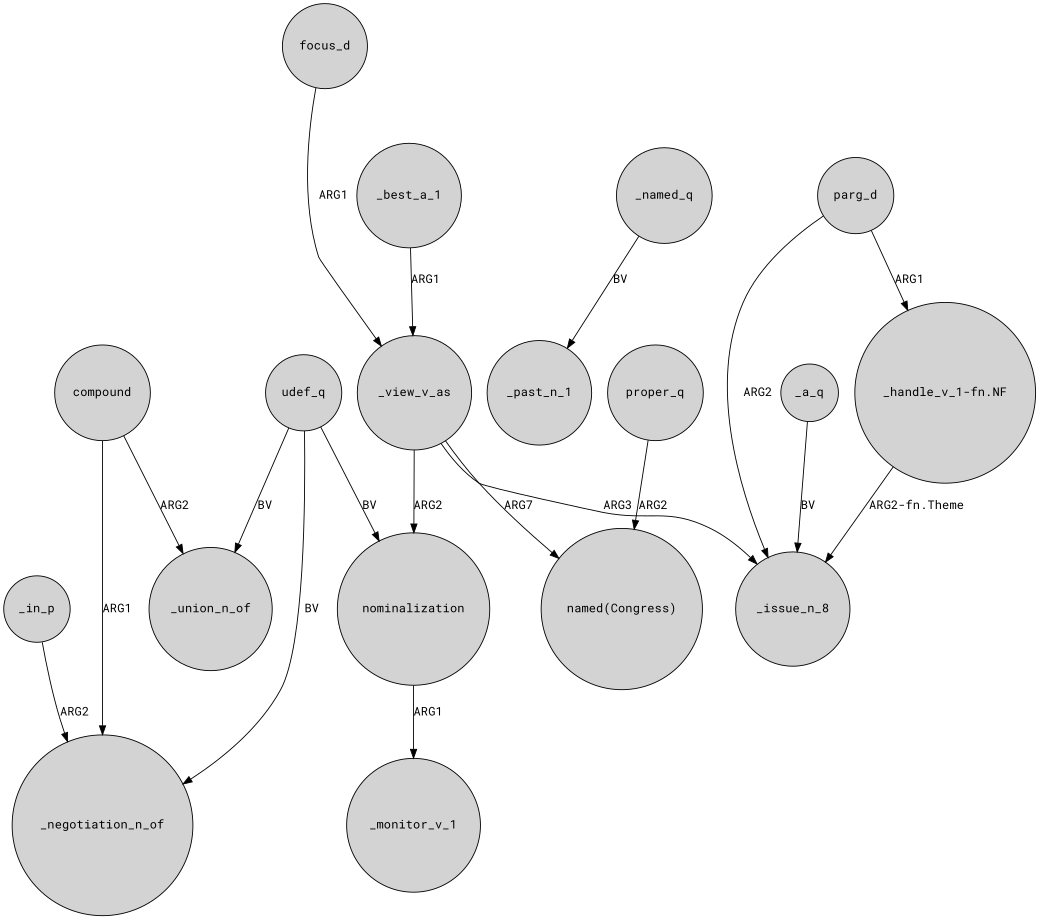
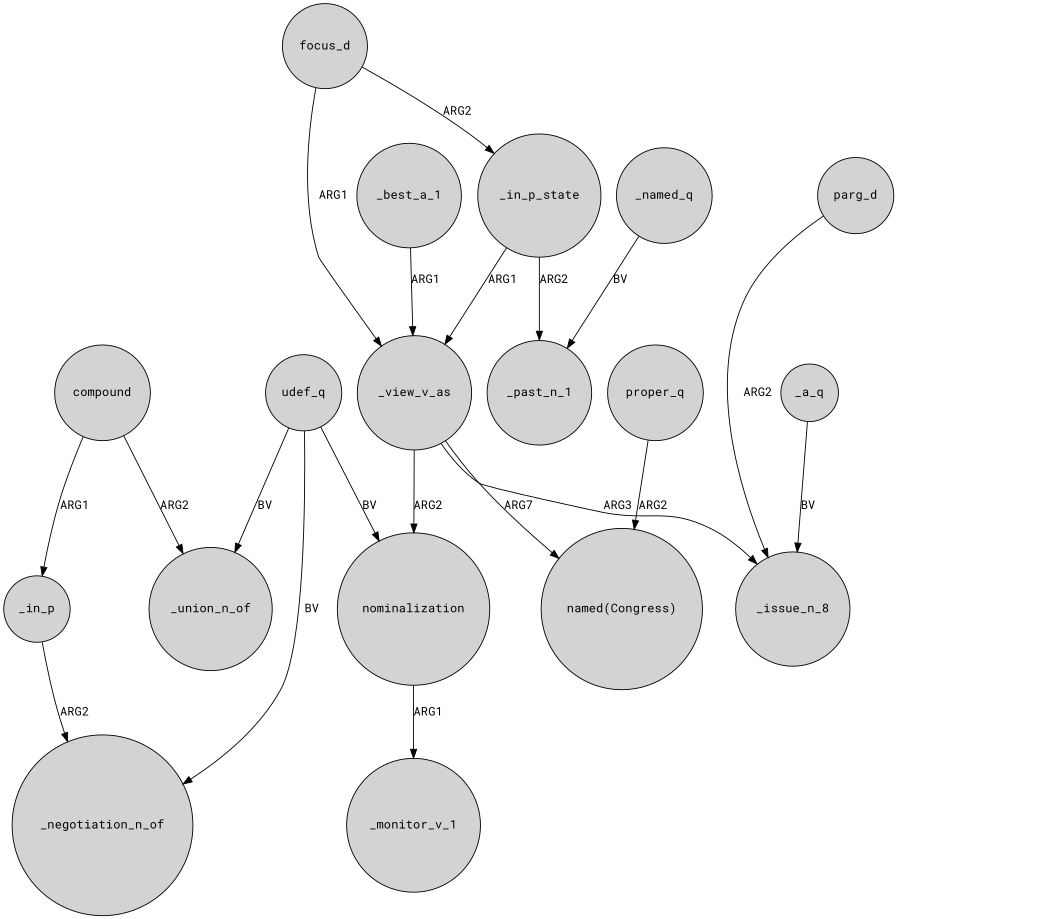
  digraph {
    fontname="Roboto Mono"
    node [fontname="Roboto Mono" shape=circle style=filled]
    edge [fontname="Roboto Mono"]
    udef_q
    _negotiation_n_of
    _union_n_of
    nominalization
    _monitor_v_1
    n6 [label=_issue_n_8]
-   "_handle_v_1-fn.NF"
+   _in_p_state
    _view_v_as
    _past_n_1
    "named(Congress)"
    parg_d
    focus_d
    _a_q
    proper_q
    _best_a_1
    n17 [label=_named_q]
    compound
    _in_p
    udef_q -> _negotiation_n_of [label=BV]
    udef_q -> _union_n_of [label=BV]
    udef_q -> nominalization [label=BV]
    nominalization -> _monitor_v_1 [label=ARG1]
-   "_handle_v_1-fn.NF" -> n6 [label="ARG2-fn.Theme"]
+   _in_p_state -> _view_v_as [label=ARG1]
+   _in_p_state -> _past_n_1 [label=ARG2]
    _view_v_as -> nominalization [label=ARG2]
    _view_v_as -> n6 [label=ARG3]
    _view_v_as -> "named(Congress)" [label=ARG7]
    parg_d -> n6 [label=ARG2]
-   parg_d -> "_handle_v_1-fn.NF" [label=ARG1]
+   focus_d -> _in_p_state [label=ARG2]
    focus_d -> _view_v_as [label=ARG1]
    _a_q -> n6 [label=BV]
    proper_q -> "named(Congress)" [label=ARG2]
    _best_a_1 -> _view_v_as [label=ARG1]
    n17 -> _past_n_1 [label=BV]
-   compound -> _negotiation_n_of [label=ARG1]
+   compound -> _in_p [label=ARG1]
    compound -> _union_n_of [label=ARG2]
    _in_p -> _negotiation_n_of [label=ARG2]
  }
